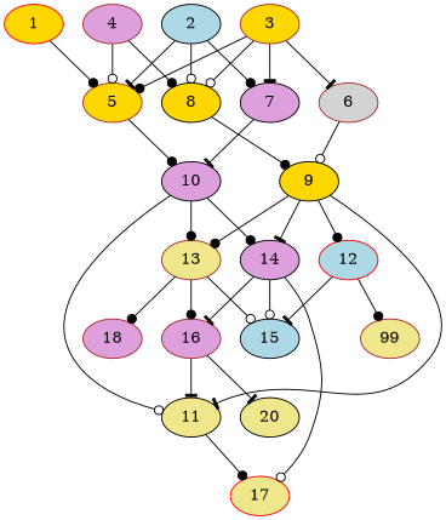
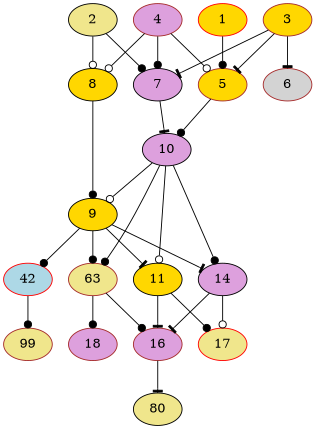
  digraph {
    node [alpha=0.14 color=black fillcolor=plum style=filled]
    edge [arrowhead=dot]
    1 [alpha=0.17 color=red expect_size=20938752 fillcolor=gold]
    5 [alpha=0.05 color=brown expect_size=22636544 fillcolor=gold]
    10 [alpha=0.19 expect_size=42147840]
-   11 [alpha=0.03 expect_size=37233664 fillcolor=khaki]
-   13 [alpha=0.06 color=brown expect_size=17496064 fillcolor=khaki]
+   11 [alpha=0.03 expect_size=37233664 fillcolor=gold]
+   13 [alpha=0.06 color=brown expect_size=17496064 fillcolor=khaki label=63]
    14 [alpha=0.17 expect_size=8791040]
-   2 [expect_size=33205248 fillcolor=lightblue]
+   2 [expect_size=33205248 fillcolor=khaki]
    7 [alpha=0.04 expect_size=34452480]
    8 [alpha=0.07 expect_size=33357824 fillcolor=gold]
    9 [alpha=0.01 expect_size=39943168 fillcolor=gold]
-   12 [alpha=0.01 color=red expect_size=30631936 fillcolor=lightblue]
+   12 [alpha=0.01 color=red expect_size=30631936 fillcolor=lightblue label=42]
    3 [alpha=0.16 color=brown expect_size=35288064 fillcolor=gold]
    6 [color=brown expect_size=38140928 fillcolor=lightgrey]
    4 [color=brown expect_size=33763328]
    16 [alpha=0.00 color=brown expect_size=7024640]
    17 [alpha=0.01 color=red expect_size=40496128 fillcolor=khaki]
-   15 [alpha=0.19 expect_size=42080256 fillcolor=lightblue]
    18 [alpha=0.03 color=brown expect_size=49132544]
    n19 [color=brown expect_size=19246080 fillcolor=khaki label=99]
-   20 [alpha=0.01 expect_size=22768640 fillcolor=khaki]
+   20 [alpha=0.01 expect_size=22768640 fillcolor=khaki label=80]
    1 -> 5
    5 -> 10
    10 -> 11 [arrowhead=odot]
    10 -> 13
    10 -> 14
-   16 -> 11 [arrowhead=tee]
+   11 -> 16 [arrowhead=tee]
    11 -> 17
    13 -> 16
-   13 -> 15 [arrowhead=odot]
    13 -> 18
    14 -> 16 [arrowhead=tee]
    14 -> 17 [arrowhead=odot]
-   14 -> 15 [arrowhead=odot]
-   2 -> 5 [arrowhead=tee]
    2 -> 7
    2 -> 8 [arrowhead=odot]
    7 -> 10 [arrowhead=tee]
    8 -> 9
    9 -> 11 [arrowhead=tee]
    9 -> 13
    9 -> 14 [arrowhead=tee]
    9 -> 12
-   12 -> 15 [arrowhead=tee]
    12 -> n19
-   3 -> 5
+   3 -> 5 [arrowhead=tee]
    3 -> 7 [arrowhead=tee]
-   3 -> 8 [arrowhead=odot]
    3 -> 6 [arrowhead=tee]
-   6 -> 9 [arrowhead=odot]
+   10 -> 9 [arrowhead=odot]
    4 -> 5 [arrowhead=odot]
-   4 -> 8
+   4 -> 7
+   4 -> 8 [arrowhead=odot]
    16 -> 20 [arrowhead=tee]
  }
